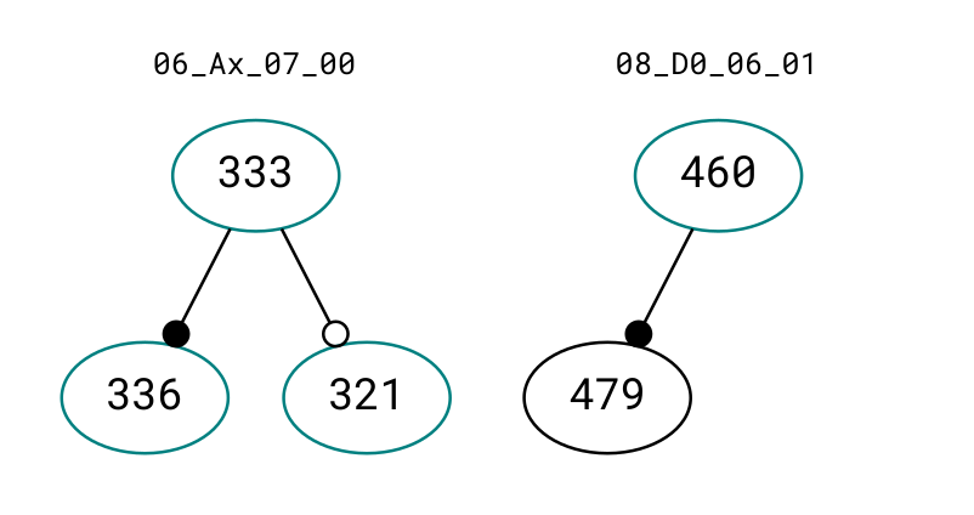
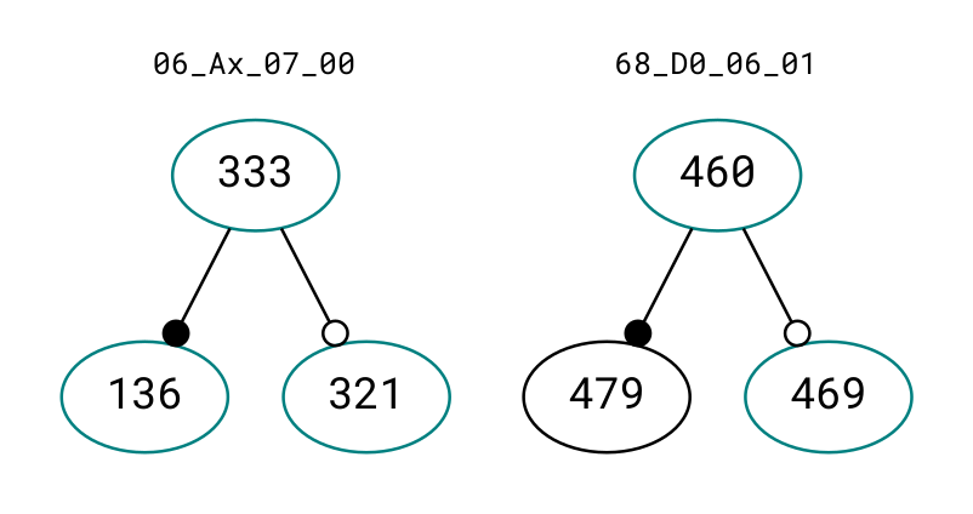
  digraph {
    fontname="Roboto Mono"
    node [color=teal fontname="Roboto Mono"]
    edge [arrowhead=dot color=black fontname="Roboto Mono"]
    n1 [label=333]
-   n2 [label=336]
+   n2 [label=136]
    n3 [label=321]
    n4 [label=460]
    n5 [color=black label=479]
+   n6 [label=469]
    subgraph cluster_1 {
      color=white
      fontsize=10
      label="06_Ax_07_00"
      n1
      n2
      n3
    }
    subgraph cluster_2 {
      color=white
      fontsize=10
-     label="08_D0_06_01"
+     label="68_D0_06_01"
      n4
      n5
+     n6
    }
    n1 -> n2
    n1 -> n3 [arrowhead=odot]
    n4 -> n5
+   n4 -> n6 [arrowhead=odot]
  }
